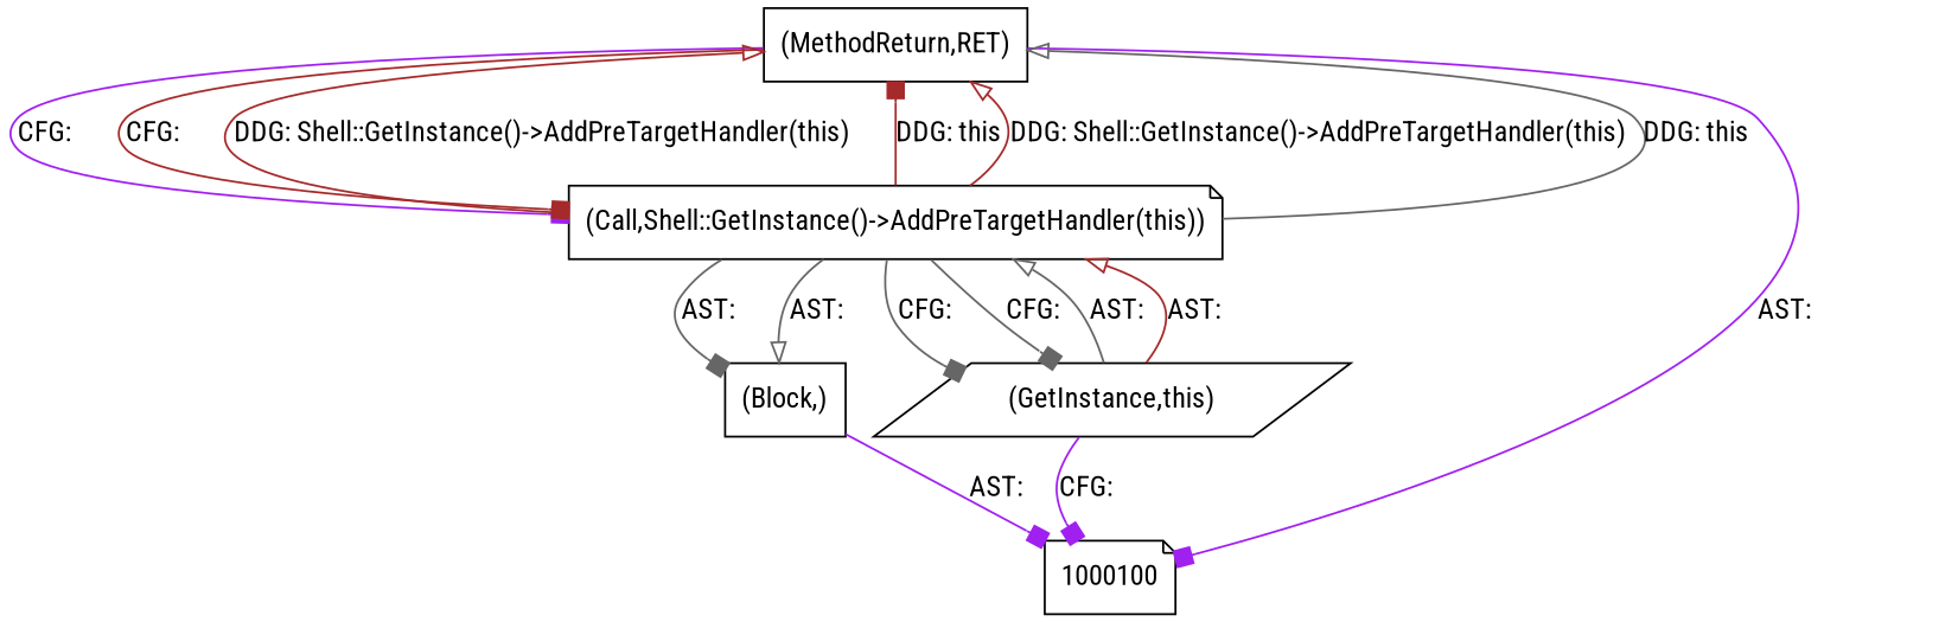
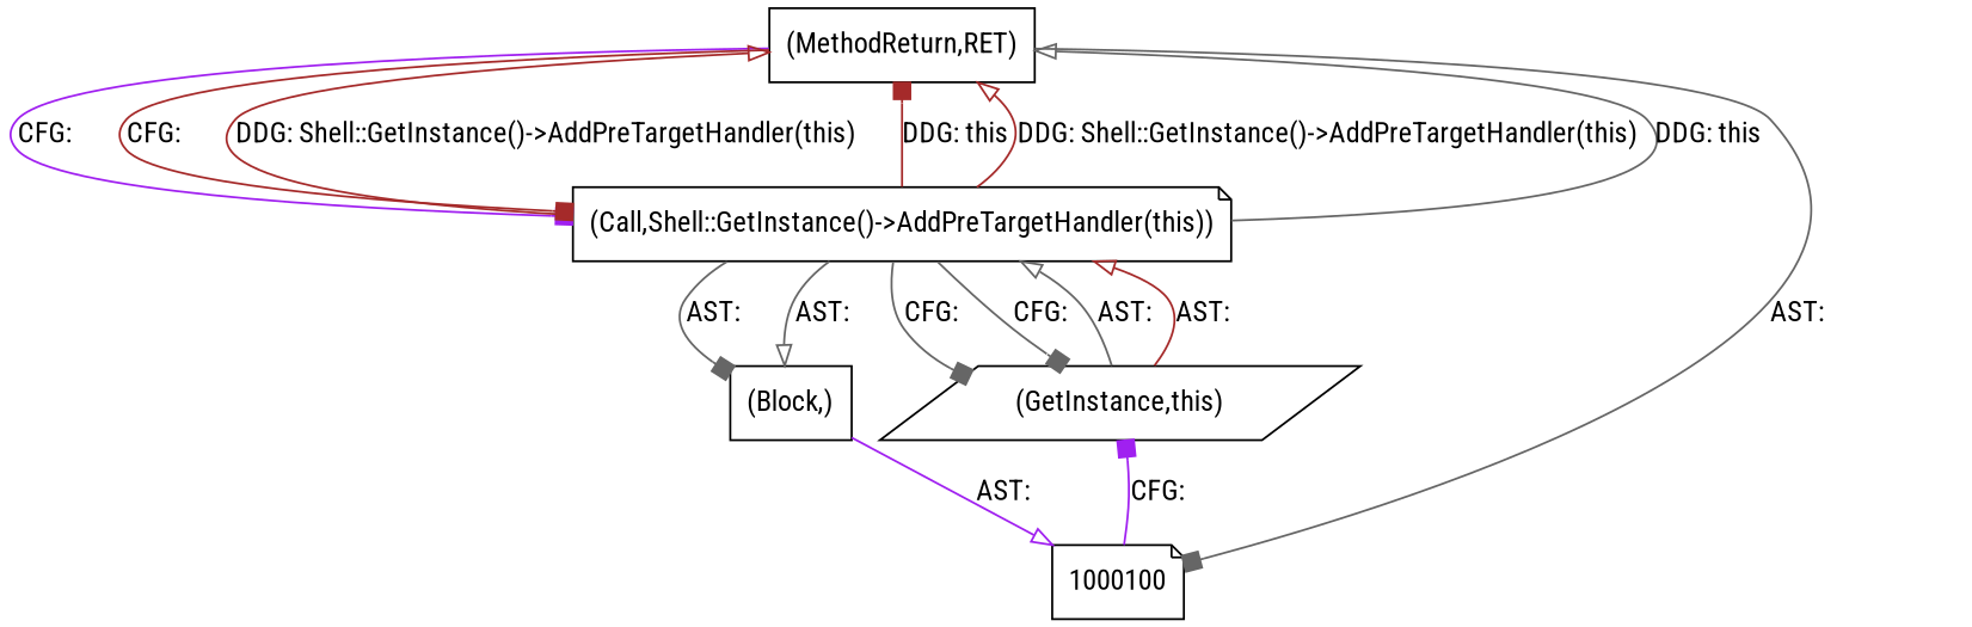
  digraph {
    fontname="Roboto Condensed"
    node [fontname="Roboto Condensed" shape=box]
    edge [arrowhead=box color=gray40 fontname="Roboto Condensed"]
    n1 [label="(MethodReturn,RET)"]
    n2 [label="(Call,Shell::GetInstance()->AddPreTargetHandler(this))" shape=note]
    1000100 [shape=note]
    n4 [label="(Block,)"]
    n5 [label="(GetInstance,this)" shape=parallelogram]
    n1 -> n2 [color=purple label="CFG: "]
    n1 -> n2 [color=brown label="CFG: "]
-   n1 -> 1000100 [color=purple label="AST: "]
+   n1 -> 1000100 [label="AST: "]
    n2 -> n1 [arrowhead=onormal color=brown label="DDG: Shell::GetInstance()->AddPreTargetHandler(this)"]
    n2 -> n1 [color=brown label="DDG: this"]
    n2 -> n1 [arrowhead=onormal color=brown label="DDG: Shell::GetInstance()->AddPreTargetHandler(this)"]
    n2 -> n1 [arrowhead=onormal label="DDG: this"]
    n2 -> n4 [label="AST: "]
    n2 -> n4 [arrowhead=onormal label="AST: "]
    n2 -> n5 [label="CFG: "]
    n2 -> n5 [label="CFG: "]
-   n4 -> 1000100 [color=purple label="AST: "]
+   n4 -> 1000100 [arrowhead=onormal color=purple label="AST: "]
    n5 -> n2 [arrowhead=onormal label="AST: "]
    n5 -> n2 [arrowhead=onormal color=brown label="AST: "]
-   n5 -> 1000100 [color=purple label="CFG: "]
+   1000100 -> n5 [color=purple label="CFG: "]
  }
